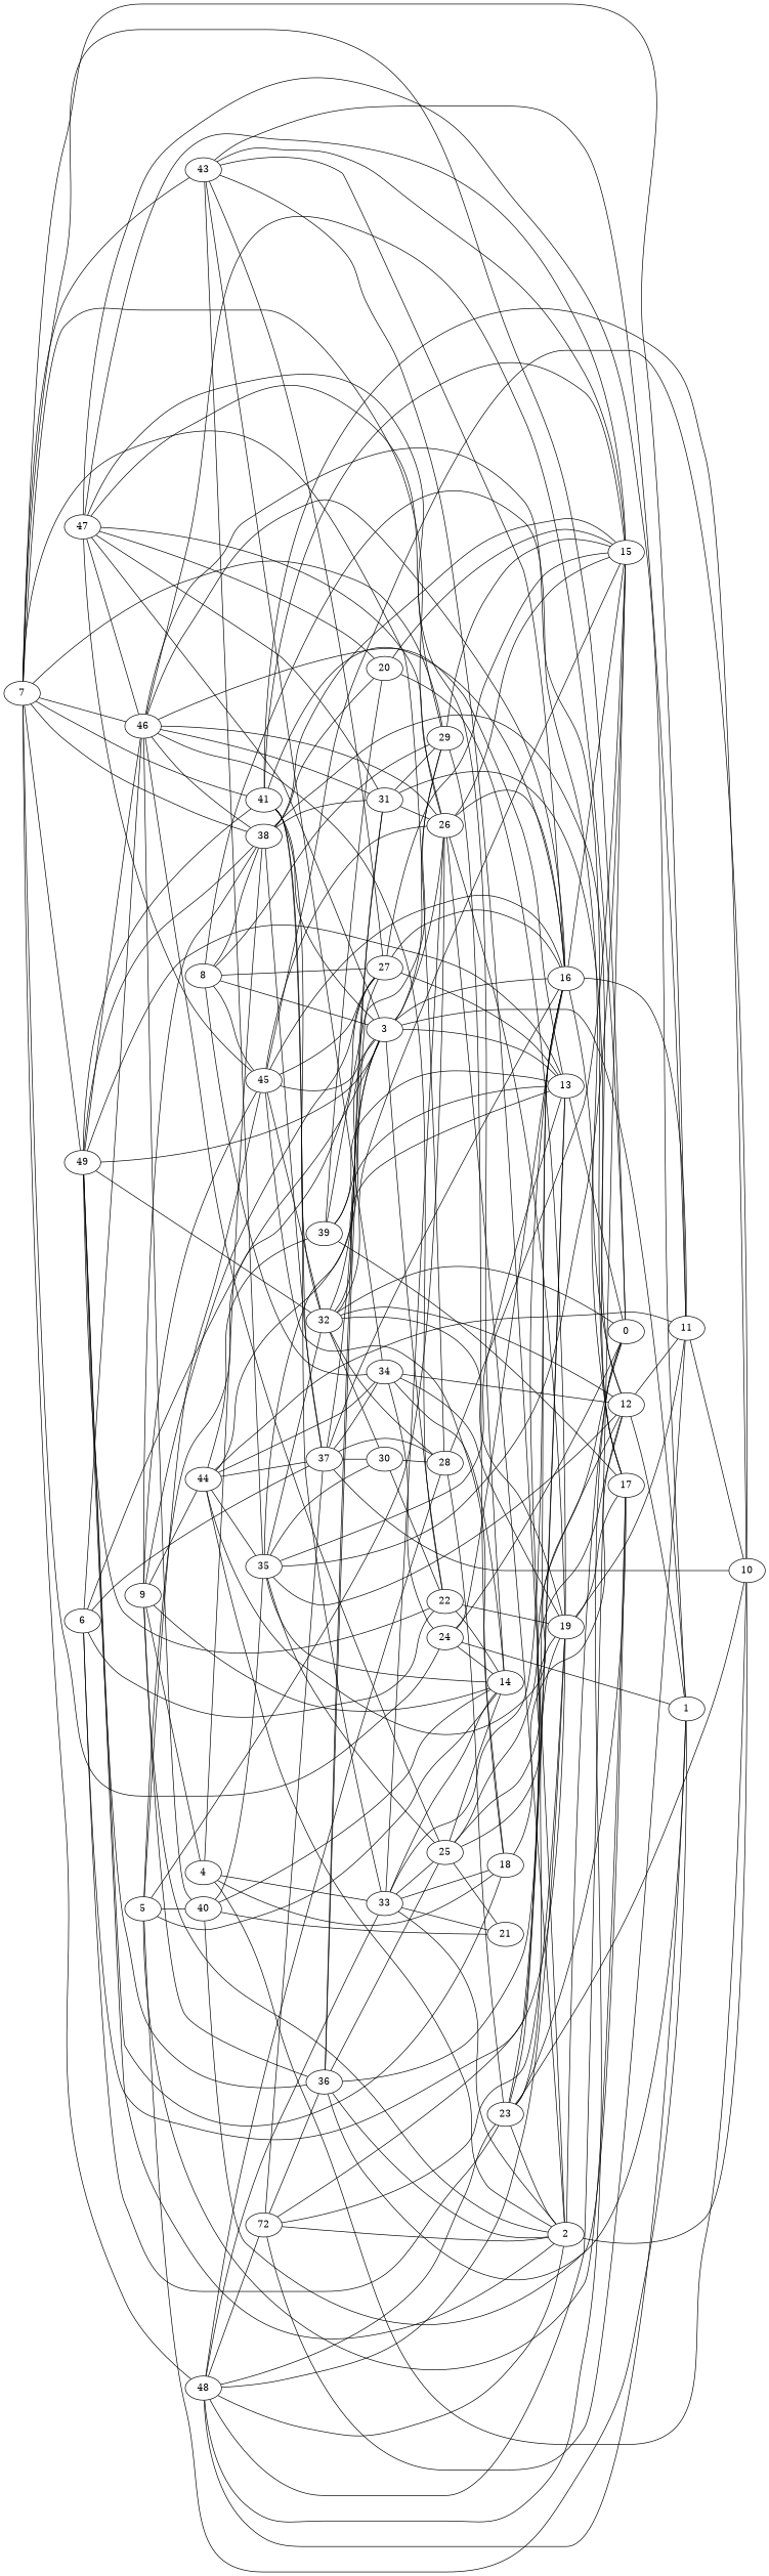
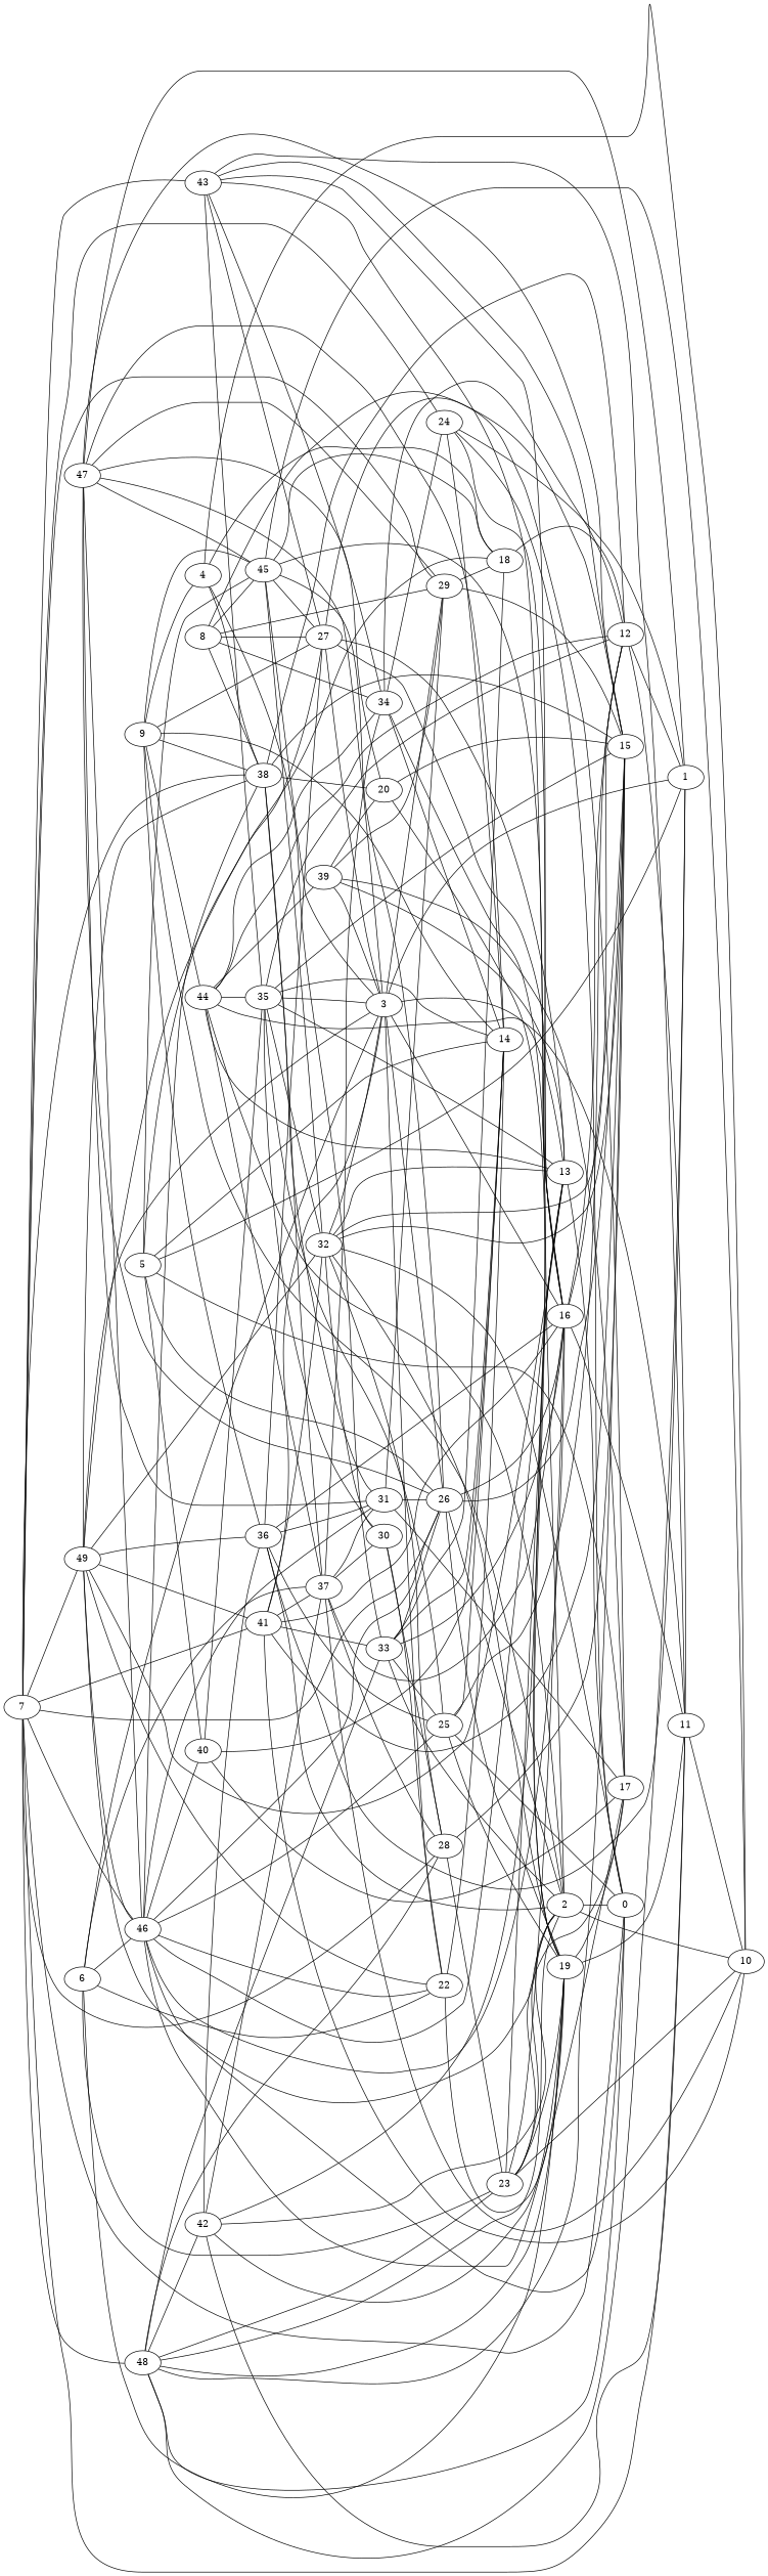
  digraph {
    rankdir=LR
    edge [color=black dir=none]
    20
    19
    15
    17
    11
    24
    14
    0
    1
    16
    12
    29
    18
    8
    36
    45
    38
    34
    27
    3
    25
    31
    2
    10
-   21
    26
    32
    37
    13
    4
    33
    22
    48
-   42 [label=72]
+   42
    28
    23
    39
    30
    9
    44
    35
    5
    40
    7
    41
    46
    49
    43
    47
    6
    subgraph sub_1 {
      20
      19
      15
      17
      11
      24
      14
      0
      1
      16
      12
      29
      18
      8
      36
      45
      38
      34
      27
      3
      25
      31
      2
      10
-     21
      26
      32
      37
      13
      4
      33
      22
      48
      42
      28
      23
      39
      30
      9
      44
      35
      5
      40
      7
      41
      46
      49
      43
      47
      6
    }
    20 -> 19
    20 -> 15
    19 -> 17
    19 -> 11
    11 -> 10
    24 -> 14
    24 -> 0
    24 -> 1
    24 -> 16
    16 -> 15
    16 -> 11
    16 -> 12
    12 -> 11
    12 -> 1
    29 -> 15
    29 -> 18
    18 -> 12
    8 -> 17
    8 -> 29
    8 -> 45
    8 -> 38
    8 -> 34
    8 -> 27
-   8 -> 3
+   27 -> 3
    36 -> 1
    36 -> 16
    36 -> 27
    36 -> 25
    36 -> 31
    36 -> 2
    45 -> 16
    45 -> 18
    45 -> 27
    45 -> 3
    45 -> 10
    45 -> 26
    45 -> 32
    38 -> 20
    38 -> 15
    38 -> 12
    38 -> 31
    38 -> 37
    34 -> 19
    34 -> 24
    34 -> 14
    34 -> 12
    27 -> 15
    27 -> 16
    27 -> 13
    3 -> 1
    3 -> 16
    3 -> 29
    3 -> 26
    3 -> 13
    3 -> 22
    25 -> 19
    25 -> 14
    25 -> 0
    25 -> 12
-   25 -> 21
    31 -> 17
    31 -> 29
    31 -> 26
    2 -> 0
    2 -> 10
    26 -> 19
    26 -> 15
    26 -> 16
    26 -> 2
    32 -> 19
    32 -> 15
    32 -> 0
    32 -> 12
    32 -> 3
    32 -> 13
    32 -> 28
    32 -> 30
    37 -> 16
    37 -> 34
    37 -> 31
    37 -> 10
    37 -> 28
    37 -> 30
    13 -> 0
    4 -> 18
    4 -> 38
    4 -> 10
    4 -> 33
    33 -> 14
    33 -> 16
    33 -> 18
    33 -> 25
    33 -> 2
-   33 -> 21
    33 -> 26
    22 -> 19
    22 -> 14
    48 -> 19
    48 -> 15
    48 -> 0
    48 -> 1
    48 -> 2
    48 -> 33
    48 -> 42
    48 -> 28
    48 -> 23
    42 -> 19
    42 -> 11
    42 -> 36
    42 -> 2
    42 -> 37
    42 -> 13
    28 -> 15
    28 -> 23
    23 -> 19
    23 -> 17
    23 -> 16
    23 -> 2
    23 -> 10
    23 -> 13
    39 -> 20
    39 -> 17
    39 -> 29
    39 -> 3
    39 -> 13
    30 -> 22
    30 -> 28
    9 -> 14
    9 -> 36
    9 -> 45
    9 -> 38
    9 -> 27
    9 -> 2
    9 -> 4
    9 -> 44
    44 -> 11
    44 -> 12
    44 -> 34
    44 -> 2
    44 -> 37
    44 -> 13
    44 -> 39
    44 -> 35
    35 -> 15
    35 -> 14
    35 -> 12
    35 -> 3
    35 -> 25
    35 -> 32
    35 -> 13
    35 -> 30
    5 -> 17
    5 -> 14
    5 -> 1
    5 -> 45
    5 -> 27
    5 -> 26
    5 -> 40
    40 -> 17
    40 -> 14
-   40 -> 21
    40 -> 35
    7 -> 11
    7 -> 24
    7 -> 0
    7 -> 29
    7 -> 38
    7 -> 26
    7 -> 48
    7 -> 28
    7 -> 41
    7 -> 46
    7 -> 49
    7 -> 43
    41 -> 15
    41 -> 16
    41 -> 3
    41 -> 10
    41 -> 32
    41 -> 37
    41 -> 33
    46 -> 17
    46 -> 0
    46 -> 16
    46 -> 38
    46 -> 25
    46 -> 31
    46 -> 26
    46 -> 13
    46 -> 22
    46 -> 40
    49 -> 18
    49 -> 36
    49 -> 38
    49 -> 3
    49 -> 2
    49 -> 32
    49 -> 13
    49 -> 22
    49 -> 41
    49 -> 46
    43 -> 15
    43 -> 11
    43 -> 16
    43 -> 34
    43 -> 27
    43 -> 2
    43 -> 35
    47 -> 20
    47 -> 15
    47 -> 14
    47 -> 1
    47 -> 29
    47 -> 45
    47 -> 3
    47 -> 31
    47 -> 26
    47 -> 46
    6 -> 19
    6 -> 3
    6 -> 37
    6 -> 22
    6 -> 23
    6 -> 46
  }
